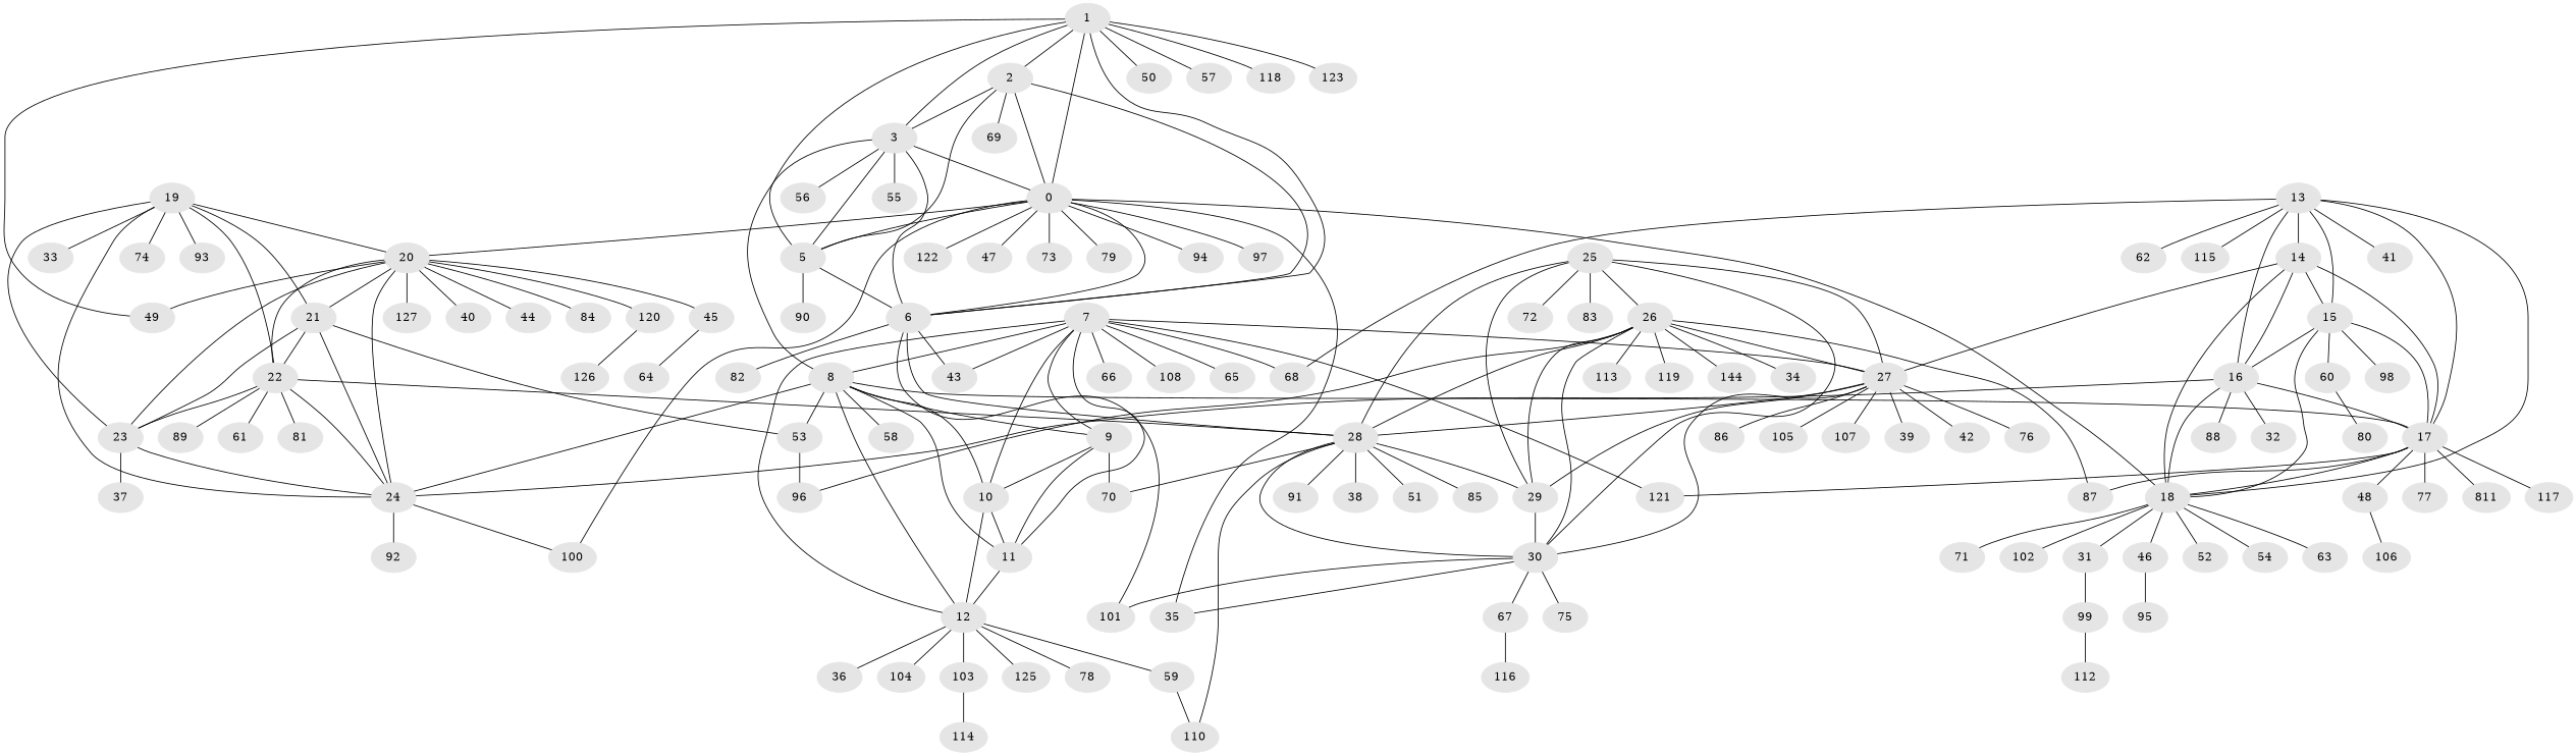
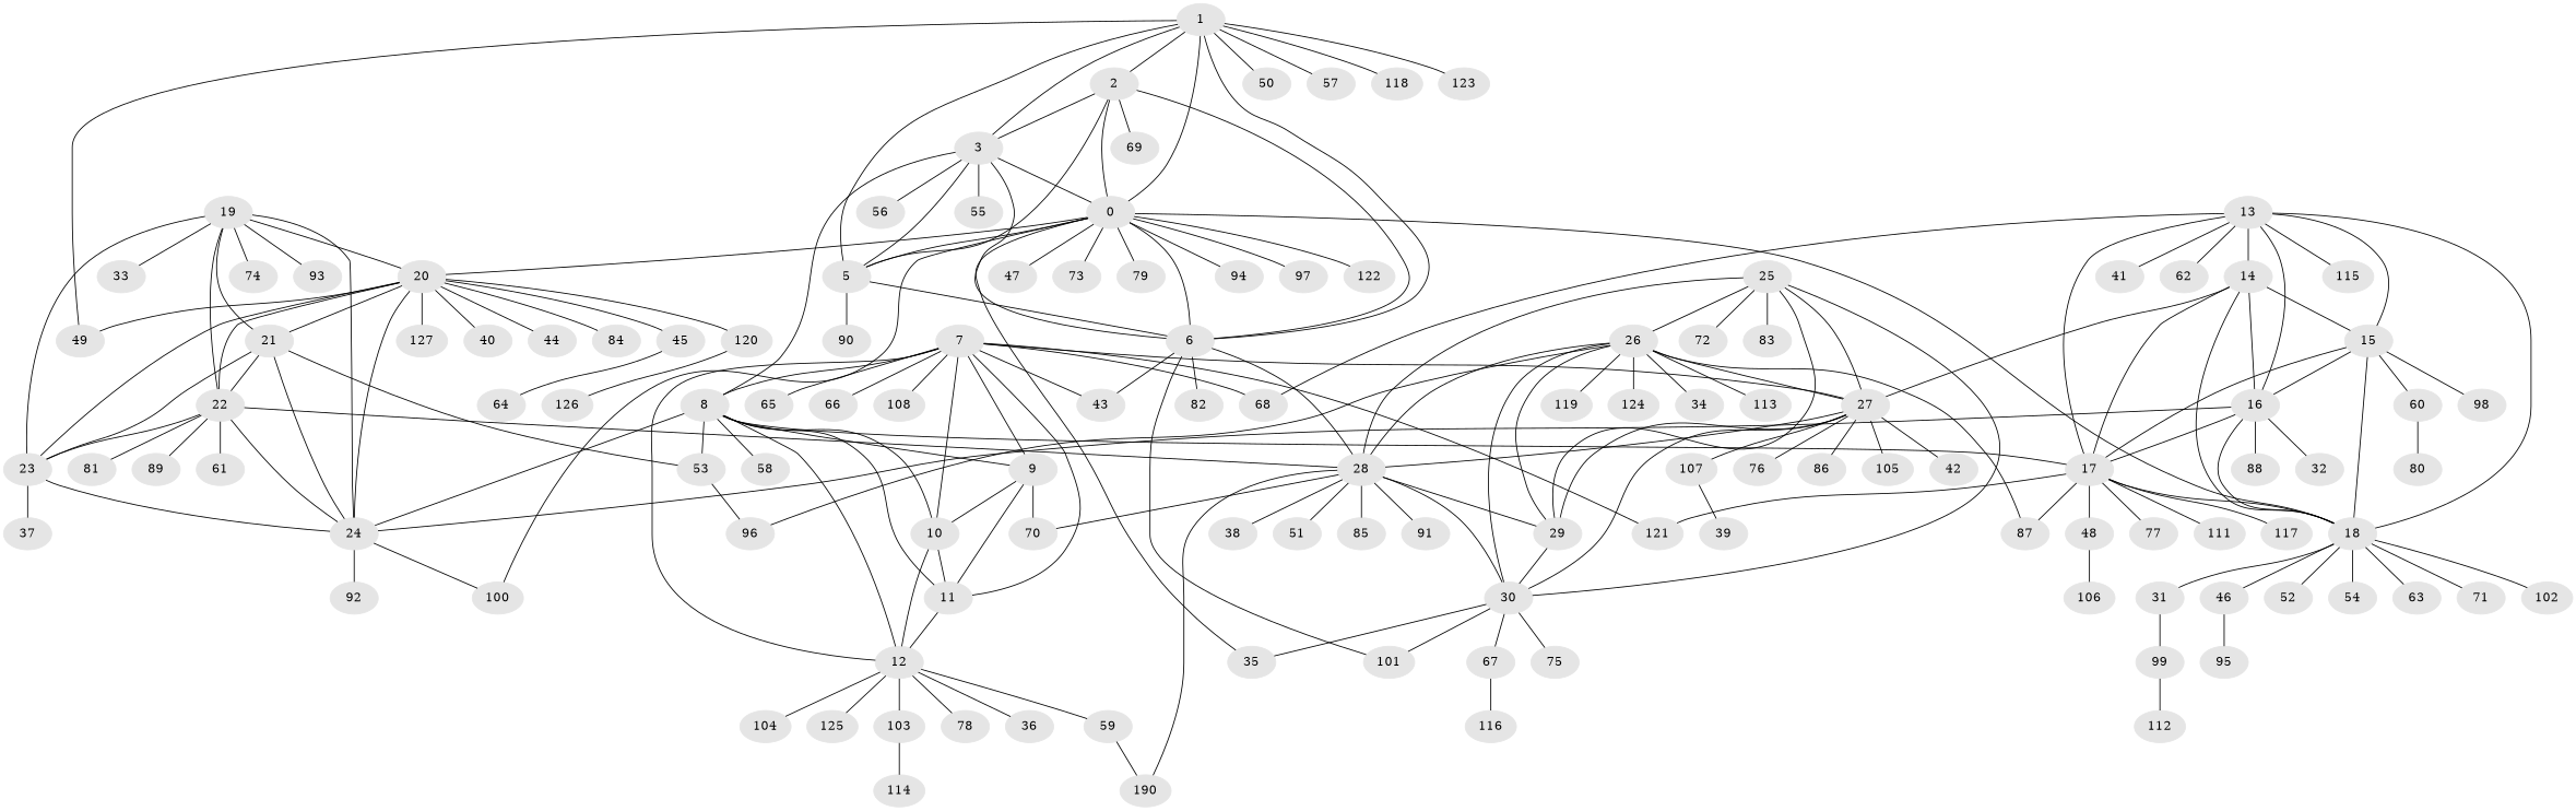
  graph {
    node [color=gray90 style=filled]
    1
    2
    3
    n4 [label=0]
    5
    6
    49
    50
    57
    118
    123
    69
    8
    55
    56
    18
    20
    35
    47
    73
    79
    94
    97
    100
    122
    90
    28
    43
    82
    101
    9
    10
    11
    12
    17
    24
    53
    58
    31
    46
    52
    54
    63
    71
    102
    21
    22
    23
    40
    44
    45
    84
    120
    127
    70
    29
    30
    38
    51
    85
    91
-   110
+   110 [label=190]
    7
    27
    65
    66
    68
    108
    121
    36
    59
    78
    103
    104
    125
    39
    42
    76
    86
    105
    107
    48
    77
    87
-   111 [label=811]
+   111
    117
    92
    96
    114
    13
    14
    15
    16
    41
    62
    115
    60
    98
    32
    88
    80
    106
    99
    95
    19
    33
    74
    93
    61
    81
    89
    37
    64
    126
    25
    26
    72
    83
    34
    113
    119
-   124 [label=144]
+   124
    67
    75
    116
    112
    1 -- 2
    1 -- 3
    1 -- n4
    1 -- 5
    1 -- 6
    1 -- 49
    1 -- 50
    1 -- 57
    1 -- 118
    1 -- 123
    2 -- 3
    2 -- n4
    2 -- 5
    2 -- 6
    2 -- 69
    3 -- n4
    3 -- 5
    3 -- 6
    3 -- 8
    3 -- 55
    3 -- 56
    n4 -- 5
    n4 -- 6
    n4 -- 18
    n4 -- 20
    n4 -- 35
    n4 -- 47
    n4 -- 73
    n4 -- 79
    n4 -- 94
    n4 -- 97
    n4 -- 100
    n4 -- 122
    5 -- 6
    5 -- 90
    6 -- 28
    6 -- 43
    6 -- 82
    6 -- 101
    8 -- 9
    8 -- 10
    8 -- 11
    8 -- 12
    8 -- 17
    8 -- 24
    8 -- 53
    8 -- 58
    18 -- 31
    18 -- 46
    18 -- 52
    18 -- 54
    18 -- 63
    18 -- 71
    18 -- 102
    20 -- 49
    20 -- 24
    20 -- 21
    20 -- 22
    20 -- 23
    20 -- 40
    20 -- 44
    20 -- 45
    20 -- 84
    20 -- 120
    20 -- 127
    28 -- 70
    28 -- 29
    28 -- 30
    28 -- 38
    28 -- 51
    28 -- 85
    28 -- 91
    28 -- 110
    9 -- 10
    9 -- 11
    9 -- 70
    10 -- 11
    10 -- 12
    11 -- 12
    12 -- 36
    12 -- 59
    12 -- 78
    12 -- 103
    12 -- 104
    12 -- 125
    17 -- 18
    17 -- 121
    17 -- 48
    17 -- 77
    17 -- 87
    17 -- 111
    17 -- 117
    24 -- 100
    24 -- 92
    53 -- 96
    31 -- 99
    46 -- 95
    21 -- 24
    21 -- 53
    21 -- 22
    21 -- 23
    22 -- 28
    22 -- 24
    22 -- 23
    22 -- 61
    22 -- 81
    22 -- 89
    23 -- 24
    23 -- 37
    45 -- 64
    120 -- 126
    29 -- 30
    30 -- 35
    30 -- 101
    30 -- 67
    30 -- 75
    7 -- 8
    7 -- 43
    7 -- 9
    7 -- 10
    7 -- 11
    7 -- 12
    7 -- 27
    7 -- 65
    7 -- 66
    7 -- 68
    7 -- 108
    7 -- 121
    27 -- 28
    27 -- 29
    27 -- 30
-   27 -- 39
+   107 -- 39
    27 -- 42
    27 -- 76
    27 -- 86
    27 -- 105
    27 -- 107
    59 -- 110
    103 -- 114
    48 -- 106
    13 -- 18
    13 -- 17
    13 -- 68
    13 -- 14
    13 -- 15
    13 -- 16
    13 -- 41
    13 -- 62
    13 -- 115
    14 -- 18
    14 -- 17
    14 -- 27
    14 -- 15
    14 -- 16
    15 -- 18
    15 -- 17
    15 -- 16
    15 -- 60
    15 -- 98
    16 -- 18
    16 -- 17
    16 -- 24
    16 -- 32
    16 -- 88
    60 -- 80
    99 -- 112
    19 -- 20
    19 -- 24
    19 -- 21
    19 -- 22
    19 -- 23
    19 -- 33
    19 -- 74
    19 -- 93
    25 -- 28
    25 -- 29
    25 -- 30
    25 -- 27
    25 -- 26
    25 -- 72
    25 -- 83
    26 -- 28
    26 -- 29
    26 -- 30
    26 -- 27
    26 -- 87
    26 -- 96
    26 -- 34
    26 -- 113
    26 -- 119
    26 -- 124
    67 -- 116
  }
